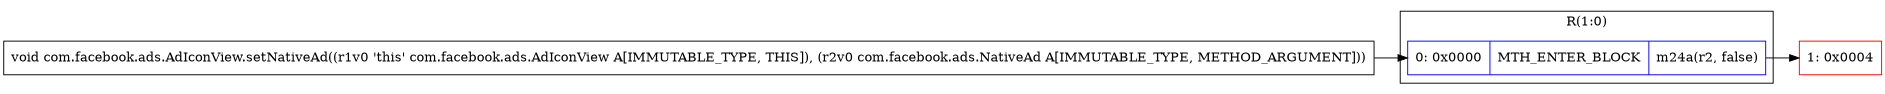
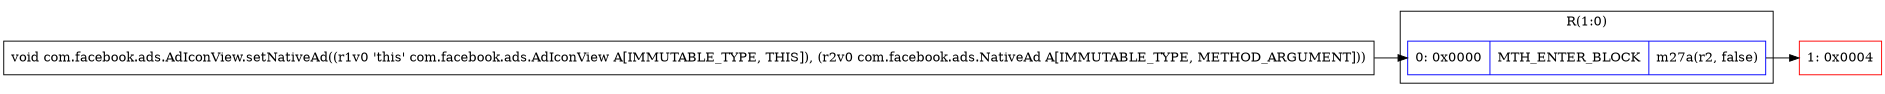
  digraph {
    rankdir=LR
    node [shape=record]
-   n1 [color=blue label="{0\:\ 0x0000|MTH_ENTER_BLOCK\l|m24a(r2, false)\l}"]
+   n1 [color=blue label="{0\:\ 0x0000|MTH_ENTER_BLOCK\l|m27a(r2, false)\l}"]
    n2 [color=red label="{1\:\ 0x0004}"]
    n3 [label="{void com.facebook.ads.AdIconView.setNativeAd((r1v0 'this' com.facebook.ads.AdIconView A[IMMUTABLE_TYPE, THIS]), (r2v0 com.facebook.ads.NativeAd A[IMMUTABLE_TYPE, METHOD_ARGUMENT])) }"]
    subgraph cluster_1 {
      label="R(1:0)"
      n1
    }
    n1 -> n2
    n3 -> n1
  }
